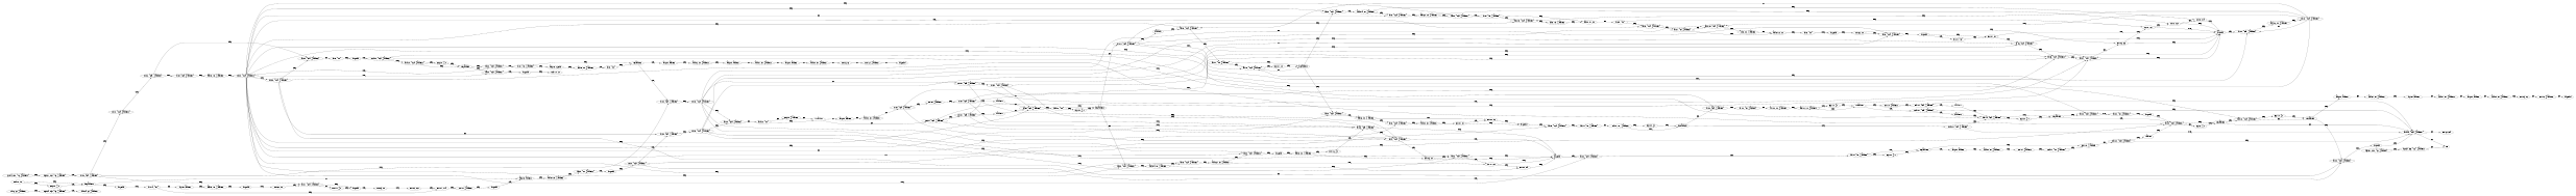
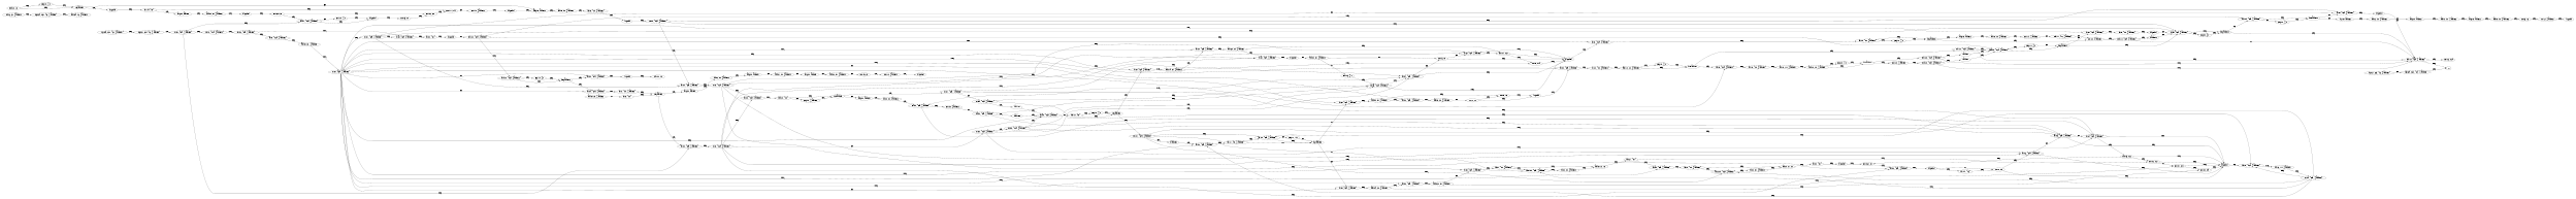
  digraph {
    rankdir=LR
    n1 [label="sub sp , sp , # address"]
    n2 [label="stp x29 , x30 , [ sp , # address ]"]
    n3 [label="add x29 , sp , # address"]
    n4 [label="stp x19 , x20 , [ sp , # address ]"]
    n5 [label="stp x21 , x22 , [ sp , # address ]"]
    n6 [label="str x0 , [ x29 , # address ]"]
    n7 [label="str x1 , [ x29 , # address ]"]
    n8 [label="ldr x0 , [ x29 , # address ]"]
    n9 [label="ldr x1 , [ x29 , # address ]"]
    n10 [label="str x2 , [ x29 , # address ]"]
    n11 [label="str x0 , [ x29 , # address ]"]
    n12 [label="mov w0 , # 0"]
    n13 [label="bl symbol"]
    n14 [label="ldr x0 , [ x29 , # address ]"]
    n15 [label="ldr x0 , [ x29 , # address ]"]
    n16 [label="add x0 , x0 , # address"]
    n17 [label="ldr x0 , [ x0 ]"]
    n18 [label="str x0 , [ x29 , # address ]"]
    n19 [label="str xzr , [ x29 , # address ]"]
    n20 [label="ldr x0 , [ x29 , # address ]"]
    n21 [label="ldr x0 , [ x29 , # address ]"]
    n22 [label="ldr x0 , [ x29 , # address ]"]
    n23 [label="ldr x0 , [ x29 , # address ]"]
    n24 [label="ldr x0 , [ x29 , # address ]"]
    n25 [label="ldr x0 , [ x29 , # address ]"]
    n26 [label="ldr x0 , [ x29 , # address ]"]
    n27 [label="ldr x0 , [ x29 , # address ]"]
    n28 [label="ldr x0 , [ x29 , # address ]"]
    n29 [label="ldr x0 , [ x29 , # address ]"]
    n30 [label="ldr x0 , [ x29 , # address ]"]
    n31 [label="ldr x0 , [ x29 , # address ]"]
    n32 [label="ldr x0 , [ x29 , # address ]"]
    n33 [label="ldr x0 , [ x29 , # address ]"]
    n34 [label="ldr x0 , [ x29 , # address ]"]
    n35 [label="ldr x0 , [ x29 , # address ]"]
    n36 [label="ldr x0 , [ x29 , # address ]"]
    n37 [label="ldr x0 , [ x29 , # address ]"]
    n38 [label="ldr x0 , [ x29 , # address ]"]
    n39 [label="ldr x1 , [ x0 , # address ]"]
    n40 [label="bl symbol"]
    n41 [label="ldrb w0 , [ x0 ]"]
    n42 [label="ldr w1 , [ x0 , # address ]"]
    n43 [label="add x19 , x0 , # address"]
    n44 [label="add x20 , x0 , # address"]
    n45 [label="ldr w0 , [ x0 , # address ]"]
    n46 [label="add x19 , x0 , # address"]
    n47 [label="add x2 , x0 , # address"]
    n48 [label="add x20 , x0 , # address"]
    n49 [label="ldr x1 , [ x0 , # address ]"]
    n50 [label="ldr x1 , [ x0 , # address ]"]
    n51 [label="add x0 , x0 , # address"]
    n52 [label="ldr w0 , [ x0 , # address ]"]
    n53 [label="ldr w0 , [ x0 , # address ]"]
    n54 [label="ldr x0 , [ x0 , # address ]"]
    n55 [label="str x0 , [ x29 , # address ]"]
    n56 [label="cmp x0 , # 0"]
    n57 [label="b.eq address"]
    n58 [label="bl symbol"]
    n59 [label="bl symbol"]
    n60 [label="strb w0 , [ x29 , # address ]"]
    n61 [label="ldrb w0 , [ x29 , # address ]"]
    n62 [label="ldrb w0 , [ x29 , # address ]"]
    n63 [label="ldrb w0 , [ x29 , # address ]"]
    n64 [label="cmp w0 , # 0"]
    n65 [label="b.eq address"]
    n66 [label="cmp w0 , # 0"]
    n67 [label="b.ne address"]
    n68 [label="cmp w0 , # 0"]
    n69 [label="b.eq address"]
-   n70 [label="adrp x0 , symbol"]
    n71 [label="b.eq address"]
    n72 [label="uxtb w0 , w0"]
    n73 [label="add x0 , x0 , # address"]
    n74 [label="adrp x0 , address"]
    n75 [label="ldr x0 , [ x0 ]"]
    n76 [label="add x2 , x0 , # address"]
    n77 [label="str xzr , [ x29 , # address ]"]
    n78 [label="ldr x0 , [ x29 , # address ]"]
    n79 [label="ldr x0 , [ x29 , # address ]"]
    n80 [label="ldr x2 , [ x29 , # address ]"]
    n81 [label="ldr x0 , [ x29 , # address ]"]
    n82 [label="ldr x6 , [ x29 , # address ]"]
    n83 [label="adrp x0 , address"]
    n84 [label="uxtb w0 , w0"]
    n85 [label="cmp w0 , # 0"]
    n86 [label="b.eq address"]
    n87 [label="adrp x0 , address"]
    n88 [label="bl symbol"]
    n89 [label="add x0 , x0 , # address"]
    n90 [label="ldr w19 , [ x0 ]"]
    n91 [label="ldr x0 , [ x0 , # address ]"]
    n92 [label="adrp x0 , address"]
    n93 [label="mov w1 , w19"]
    n94 [label="str xzr , [ x29 , # address ]"]
    n95 [label="ldr x4 , [ x29 , # address ]"]
    n96 [label="ldr x4 , [ x29 , # address ]"]
    n97 [label="ldrb w0 , [ x0 ]"]
    n98 [label="bl symbol"]
    n99 [label="mov x1 , x20"]
    n100 [label="bl symbol"]
    n101 [label="bl symbol"]
    n102 [label="ldr x5 , [ x29 , # address ]"]
    n103 [label="bl symbol"]
    n104 [label="ldr x5 , [ x29 , # address ]"]
    n105 [label="mov x3 , x0"]
    n106 [label="mov x3 , x22"]
    n107 [label="cmp w0 , # 0"]
    n108 [label="b.eq address"]
    n109 [label="add x1 , x0 , # address"]
    n110 [label="adrp x0 , address"]
    n111 [label="add x0 , x0 , # address"]
    n112 [label="mov x3 , x2"]
    n113 [label="mov w2 , # address"]
    n114 [label="bl symbol"]
    n115 [label="bl symbol"]
    n116 [label="str x0 , [ x29 , # address ]"]
    n117 [label="cmp w0 , # address"]
    n118 [label="b.ne address"]
    n119 [label="adrp x0 , address"]
    n120 [label="str xzr , [ x29 , # address ]"]
    n121 [label="add x0 , x0 , # address"]
    n122 [label="str xzr , [ x29 , # address ]"]
    n123 [label="str x0 , [ x29 , # address ]"]
    n124 [label="b address"]
    n125 [label="add x0 , x0 , # address"]
    n126 [label="mov w0 , # address"]
    n127 [label="bl symbol"]
    n128 [label="mov x20 , x0"]
    n129 [label="mov x2 , x20"]
    n130 [label="mov x3 , x0"]
    n131 [label="bl symbol"]
    n132 [label="str wzr , [ x29 , # address ]"]
    n133 [label="b address"]
    n134 [label="ldr w0 , [ x29 , # address ]"]
    n135 [label="ldrsw x0 , [ x29 , # address ]"]
    n136 [label="ldrsw x0 , [ x29 , # address ]"]
    n137 [label="ldr w0 , [ x29 , # address ]"]
    n138 [label="b.gt address"]
    n139 [label="cmp w1 , w0"]
    n140 [label="lsl x0 , x0 , # address"]
    n141 [label="lsl x0 , x0 , # address"]
    n142 [label="add w8 , w0 , # address"]
    n143 [label="mov x0 , x19"]
    n144 [label="add x0 , x0 , # address"]
    n145 [label="mov w6 , # 0"]
    n146 [label="cmp w0 , # 0"]
    n147 [label="b.eq address"]
    n148 [label="mov w0 , # address"]
    n149 [label="adrp x0 , address"]
    n150 [label="strb w0 , [ x29 , # address ]"]
    n151 [label="add x0 , x0 , # address"]
    n152 [label="b address"]
    n153 [label="ldrb w0 , [ x29 , # address ]"]
    n154 [label="mov w1 , # address"]
    n155 [label="mov x0 , # address"]
    n156 [label="str x0 , [ x29 , # address ]"]
    n157 [label="b address"]
    n158 [label="mov x0 , x19"]
    n159 [label="mov x0 , x2"]
    n160 [label="mov sp , x29"]
    n161 [label=ret]
    n162 [label="strb w1 , [ x0 , # address ]"]
    n163 [label="mov x1 , x20"]
    n164 [label="add x0 , x1 , x0"]
    n165 [label="ldr x21 , [ x0 ]"]
    n166 [label="mov x2 , x21"]
    n167 [label="add x0 , x1 , x0"]
    n168 [label="ldr x0 , [ x0 ]"]
    n169 [label="bl symbol"]
    n170 [label="mov x22 , x0"]
    n171 [label="str wzr , [ sp ]"]
    n172 [label="mov x7 , x0"]
    n173 [label="str w0 , [ x29 , # address ]"]
    n174 [label="bl symbol"]
    n175 [label="mov x1 , x0"]
    n176 [label="and w0 , w0 , # address"]
    n177 [label="cmp w0 , # 0"]
    n178 [label="b.ne address"]
    n179 [label="strb wzr , [ x29 , # address ]"]
    n180 [label="asr w0 , w0 , # address"]
    n181 [label="adrp x0 , address"]
    n182 [label="and w0 , w0 , # address"]
    n183 [label="cmp w0 , # 0"]
    n184 [label="b.ne address"]
    n185 [label="strb wzr , [ x29 , # address ]"]
    n186 [label="mov w0 , # address"]
    n187 [label="b address"]
    n188 [label="strb w0 , [ x29 , # address ]"]
    n189 [label="b address"]
    n190 [label="ldp x21 , x22 , [ sp , # address ]"]
    n191 [label="ldp x29 , x30 , [ sp ] , # address"]
    n192 [label="add x2 , x0 , # address"]
    n193 [label="adrp x0 , address"]
    n194 [label="bl symbol"]
    n195 [label="add x1 , x0 , # address"]
    n196 [label="adrp x0 , address"]
    n197 [label="add x0 , x0 , # address"]
    n198 [label="mov x3 , x2"]
    n199 [label="mov w2 , # address"]
    n200 [label="bl symbol"]
    n1 -> n2 [label=CFG]
    n2 -> n3 [label=CFG]
    n4 -> n5 [label=CFG]
    n5 -> n6 [label=CFG]
    n6 -> n7 [label=CFG]
    n6 -> n8 [label=DFG]
    n6 -> n9 [label=DFG]
    n7 -> n10 [label=CFG]
    n8 -> n11 [label=DFG]
    n9 -> n12 [label=CFG]
    n9 -> n13 [label=DFG]
    n10 -> n14 [label=DFG]
    n10 -> n15 [label=DFG]
    n11 -> n77 [label=CFG]
    n11 -> n78 [label=DFG]
    n11 -> n79 [label=DFG]
    n11 -> n80 [label=DFG]
    n11 -> n81 [label=DFG]
    n11 -> n82 [label=DFG]
    n12 -> n13 [label=CFG]
    n13 -> n130 [label=DFG]
    n14 -> n16 [label=DFG]
    n15 -> n17 [label=DFG]
    n16 -> n18 [label=DFG]
    n17 -> n59 [label=DFG]
    n18 -> n19 [label=CFG]
    n18 -> n20 [label=DFG]
    n18 -> n21 [label=DFG]
    n18 -> n22 [label=DFG]
    n18 -> n23 [label=DFG]
    n18 -> n24 [label=DFG]
    n18 -> n25 [label=DFG]
    n18 -> n26 [label=DFG]
    n18 -> n27 [label=DFG]
    n18 -> n28 [label=DFG]
    n18 -> n29 [label=DFG]
    n18 -> n30 [label=DFG]
    n18 -> n31 [label=DFG]
    n18 -> n32 [label=DFG]
    n18 -> n33 [label=DFG]
    n18 -> n34 [label=DFG]
    n18 -> n35 [label=DFG]
    n19 -> n15 [label=CFG]
    n19 -> n36 [label=DFG]
    n19 -> n37 [label=DFG]
    n19 -> n38 [label=DFG]
    n20 -> n39 [label=DFG]
    n21 -> n40 [label=DFG]
    n22 -> n41 [label=DFG]
    n23 -> n42 [label=DFG]
    n24 -> n43 [label=DFG]
    n25 -> n44 [label=DFG]
    n26 -> n45 [label=DFG]
    n27 -> n46 [label=DFG]
    n28 -> n47 [label=DFG]
    n29 -> n48 [label=DFG]
    n30 -> n49 [label=DFG]
    n31 -> n50 [label=DFG]
    n32 -> n51 [label=DFG]
    n33 -> n52 [label=DFG]
    n34 -> n53 [label=DFG]
    n35 -> n54 [label=DFG]
    n36 -> n55 [label=DFG]
    n37 -> n56 [label=CFG]
    n37 -> n57 [label=DFG]
    n38 -> n58 [label=DFG]
-   n39 -> n70 [label=CFG]
    n39 -> n71 [label=DFG]
    n40 -> n72 [label=DFG]
    n41 -> n107 [label=CFG]
    n41 -> n108 [label=DFG]
    n42 -> n134 [label=CFG]
    n42 -> n138 [label=DFG]
    n43 -> n25 [label=CFG]
    n43 -> n143 [label=DFG]
    n44 -> n79 [label=CFG]
    n44 -> n99 [label=DFG]
    n45 -> n146 [label=CFG]
    n45 -> n147 [label=DFG]
    n46 -> n29 [label=CFG]
    n46 -> n158 [label=DFG]
    n47 -> n32 [label=CFG]
    n47 -> n159 [label=DFG]
    n48 -> n30 [label=CFG]
    n48 -> n163 [label=DFG]
    n49 -> n135 [label=CFG]
    n49 -> n164 [label=DFG]
    n50 -> n136 [label=CFG]
    n50 -> n167 [label=DFG]
    n51 -> n175 [label=DFG]
    n52 -> n176 [label=DFG]
    n53 -> n180 [label=DFG]
    n54 -> n194 [label=DFG]
    n55 -> n78 [label=DFG]
    n55 -> n79 [label=DFG]
    n55 -> n80 [label=DFG]
    n55 -> n81 [label=DFG]
    n55 -> n82 [label=DFG]
    n56 -> n57 [label=CFG]
    n57 -> n62 [label=CFG]
    n57 -> n153 [label=CFG]
    n58 -> n153 [label=CFG]
    n59 -> n60 [label=DFG]
    n60 -> n61 [label=DFG]
    n60 -> n62 [label=DFG]
    n60 -> n63 [label=DFG]
    n61 -> n64 [label=CFG]
    n61 -> n65 [label=DFG]
    n62 -> n66 [label=CFG]
    n62 -> n67 [label=DFG]
    n63 -> n68 [label=CFG]
    n63 -> n69 [label=DFG]
    n64 -> n65 [label=CFG]
    n65 -> n20 [label=CFG]
    n65 -> n21 [label=CFG]
    n66 -> n67 [label=CFG]
    n67 -> n38 [label=CFG]
    n67 -> n181 [label=CFG]
    n68 -> n69 [label=CFG]
    n69 -> n35 [label=CFG]
    n69 -> n37 [label=CFG]
-   n70 -> n73 [label=CFG]
    n71 -> n8 [label=CFG]
    n71 -> n74 [label=CFG]
    n73 -> n75 [label=CFG]
    n74 -> n76 [label=CFG]
    n75 -> n71 [label=DFG]
    n76 -> n83 [label=CFG]
    n77 -> n94 [label=CFG]
    n77 -> n95 [label=DFG]
    n77 -> n96 [label=DFG]
    n78 -> n97 [label=DFG]
    n79 -> n98 [label=DFG]
    n80 -> n99 [label=CFG]
    n80 -> n100 [label=DFG]
    n81 -> n101 [label=DFG]
    n82 -> n102 [label=CFG]
    n82 -> n103 [label=DFG]
    n83 -> n109 [label=CFG]
    n84 -> n85 [label=CFG]
    n84 -> n86 [label=DFG]
    n85 -> n86 [label=CFG]
    n86 -> n87 [label=CFG]
    n86 -> n88 [label=CFG]
    n87 -> n89 [label=CFG]
    n88 -> n90 [label=DFG]
    n89 -> n91 [label=CFG]
    n90 -> n92 [label=CFG]
    n90 -> n93 [label=DFG]
    n91 -> n115 [label=DFG]
    n92 -> n125 [label=CFG]
    n93 -> n126 [label=CFG]
    n94 -> n22 [label=CFG]
    n94 -> n102 [label=DFG]
    n94 -> n104 [label=DFG]
    n95 -> n100 [label=DFG]
    n95 -> n105 [label=CFG]
    n96 -> n103 [label=DFG]
    n96 -> n106 [label=CFG]
    n97 -> n117 [label=CFG]
    n97 -> n118 [label=DFG]
    n98 -> n144 [label=DFG]
    n99 -> n100 [label=DFG]
    n99 -> n143 [label=CFG]
    n100 -> n26 [label=CFG]
    n101 -> n171 [label=CFG]
    n101 -> n172 [label=DFG]
    n102 -> n96 [label=CFG]
    n102 -> n103 [label=DFG]
    n103 -> n137 [label=CFG]
    n104 -> n95 [label=CFG]
    n104 -> n100 [label=DFG]
    n105 -> n80 [label=CFG]
    n105 -> n100 [label=DFG]
    n106 -> n103 [label=DFG]
    n106 -> n166 [label=CFG]
    n107 -> n108 [label=CFG]
    n108 -> n24 [label=CFG]
    n108 -> n132 [label=CFG]
    n109 -> n110 [label=CFG]
    n110 -> n111 [label=CFG]
    n111 -> n112 [label=CFG]
    n112 -> n113 [label=CFG]
    n113 -> n114 [label=CFG]
    n115 -> n116 [label=DFG]
    n116 -> n36 [label=DFG]
    n116 -> n37 [label=DFG]
    n116 -> n38 [label=DFG]
    n117 -> n118 [label=CFG]
    n118 -> n119 [label=CFG]
    n118 -> n120 [label=CFG]
    n119 -> n121 [label=CFG]
    n120 -> n95 [label=DFG]
    n120 -> n96 [label=DFG]
    n120 -> n122 [label=CFG]
    n121 -> n123 [label=CFG]
    n122 -> n102 [label=DFG]
    n122 -> n104 [label=DFG]
    n122 -> n124 [label=CFG]
    n123 -> n95 [label=DFG]
    n123 -> n96 [label=DFG]
    n123 -> n155 [label=CFG]
    n124 -> n22 [label=CFG]
    n125 -> n127 [label=CFG]
    n126 -> n131 [label=CFG]
    n127 -> n128 [label=DFG]
    n128 -> n9 [label=CFG]
+   n128 -> n129 [label=DFG]
    n129 -> n93 [label=CFG]
    n130 -> n129 [label=CFG]
    n131 -> n87 [label=CFG]
    n132 -> n133 [label=CFG]
    n132 -> n134 [label=DFG]
    n132 -> n135 [label=DFG]
    n132 -> n136 [label=DFG]
    n132 -> n137 [label=DFG]
    n133 -> n23 [label=CFG]
    n134 -> n138 [label=DFG]
    n134 -> n139 [label=CFG]
    n135 -> n140 [label=DFG]
    n136 -> n141 [label=DFG]
    n137 -> n142 [label=DFG]
    n138 -> n27 [label=CFG]
    n138 -> n28 [label=CFG]
    n139 -> n138 [label=CFG]
    n140 -> n164 [label=DFG]
    n141 -> n167 [label=DFG]
    n142 -> n173 [label=DFG]
    n143 -> n100 [label=DFG]
    n144 -> n105 [label=DFG]
    n144 -> n145 [label=CFG]
    n145 -> n104 [label=CFG]
    n146 -> n147 [label=CFG]
    n147 -> n148 [label=CFG]
    n147 -> n149 [label=CFG]
    n148 -> n150 [label=CFG]
    n149 -> n151 [label=CFG]
    n150 -> n152 [label=CFG]
    n150 -> n153 [label=DFG]
    n151 -> n154 [label=CFG]
    n152 -> n37 [label=CFG]
    n153 -> n160 [label=CFG]
    n153 -> n161 [label=DFG]
    n154 -> n162 [label=CFG]
    n155 -> n156 [label=CFG]
    n156 -> n102 [label=DFG]
    n156 -> n104 [label=DFG]
    n156 -> n157 [label=CFG]
    n157 -> n22 [label=CFG]
    n158 -> n103 [label=DFG]
    n159 -> n174 [label=DFG]
    n162 -> n148 [label=CFG]
    n163 -> n103 [label=DFG]
    n163 -> n158 [label=CFG]
    n164 -> n165 [label=DFG]
    n165 -> n31 [label=CFG]
    n165 -> n166 [label=DFG]
    n166 -> n103 [label=DFG]
    n166 -> n163 [label=CFG]
    n167 -> n168 [label=DFG]
    n168 -> n169 [label=DFG]
    n169 -> n170 [label=DFG]
    n170 -> n81 [label=CFG]
-   n170 -> n106 [label=DFG]
+   n106 -> n170 [label=DFG]
    n171 -> n172 [label=CFG]
    n172 -> n82 [label=CFG]
    n172 -> n103 [label=DFG]
    n173 -> n23 [label=CFG]
    n173 -> n134 [label=DFG]
    n173 -> n135 [label=DFG]
    n173 -> n136 [label=DFG]
    n173 -> n137 [label=DFG]
    n174 -> n33 [label=CFG]
    n175 -> n159 [label=CFG]
    n175 -> n174 [label=DFG]
    n176 -> n177 [label=CFG]
    n176 -> n178 [label=DFG]
    n177 -> n178 [label=CFG]
    n178 -> n34 [label=CFG]
    n178 -> n179 [label=CFG]
    n179 -> n63 [label=CFG]
    n179 -> n153 [label=DFG]
    n180 -> n182 [label=DFG]
    n181 -> n192 [label=CFG]
    n182 -> n183 [label=CFG]
    n182 -> n184 [label=DFG]
    n183 -> n184 [label=CFG]
    n184 -> n185 [label=CFG]
    n184 -> n186 [label=CFG]
    n185 -> n153 [label=DFG]
    n185 -> n187 [label=CFG]
    n186 -> n188 [label=CFG]
    n187 -> n63 [label=CFG]
    n188 -> n153 [label=DFG]
    n188 -> n189 [label=CFG]
    n189 -> n63 [label=CFG]
    n190 -> n191 [label=CFG]
    n191 -> n161 [label=CFG]
    n192 -> n193 [label=CFG]
    n193 -> n195 [label=CFG]
    n194 -> n37 [label=CFG]
    n195 -> n196 [label=CFG]
    n196 -> n197 [label=CFG]
    n197 -> n198 [label=CFG]
    n198 -> n199 [label=CFG]
    n199 -> n200 [label=CFG]
  }
